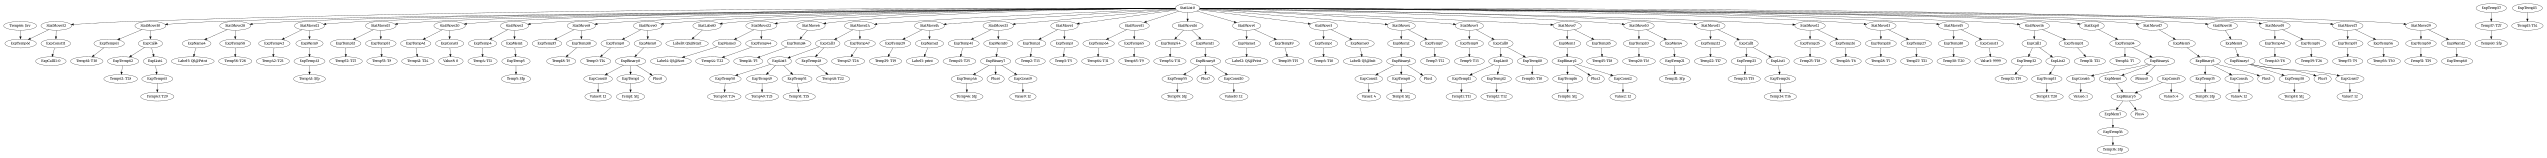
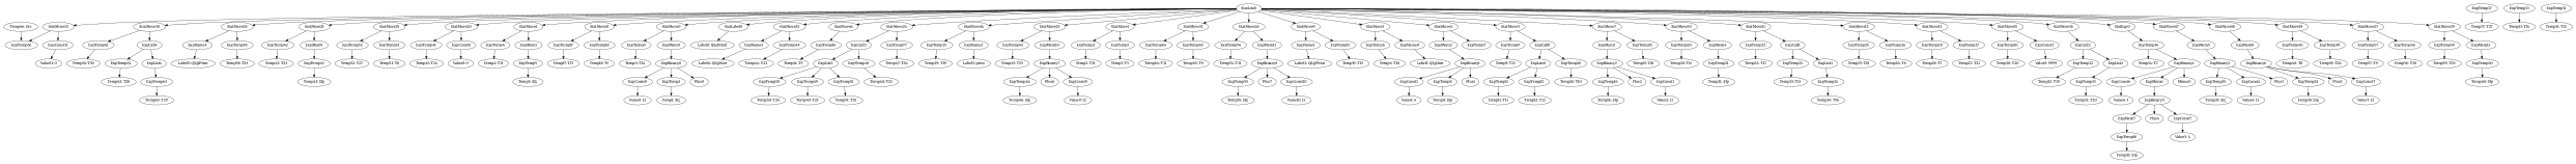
  digraph {
    fontname=Merriweather
    ordering=out
    node [fontname=Merriweather]
    edge [fontname=Merriweather]
    StatMove32
    ExpTemp66
    ExpConst11
-   "Value11: 0" [label="ExpCall11: 0"]
+   "Value11: 0"
    "Temp66: $rv"
    ExpTemp64
    "Temp64: T31"
    ExpTemp63
    "Temp63: T29"
    ExpTemp62
    "Temp62: T28"
    StatMove30
    ExpTemp61
    ExpCall4
    "Temp61: T30"
    ExpList4
    ExpName4
    "Label5: QS@Print"
    ExpTemp57
    "Temp57: T9"
    ExpTemp56
    "Temp56: T30"
    ExpBinary8
    ExpTemp55
    Plus7
    ExpConst10
    "Temp55: $fp"
    "Value10: 12"
    ExpTemp52
    "Temp52: T27"
    ExpTemp50
    "Temp50: T24"
    ExpList3
    ExpTemp49
    ExpTemp51
    "Temp49: T23"
    "Temp51: T25"
    ExpCall3
    ExpTemp48
    "Temp48: T22"
    ExpBinary7
    ExpTemp46
    Plus6
    ExpConst9
    "Temp46: $fp"
    "Value9: 12"
    ExpTemp60
    "Temp60: $fp"
    StatMove28
    ExpTemp58
    "Temp58: T28"
    ExpName3
    "Label4: QS@Sort"
    ExpTemp44
    "Temp44: T22"
    StatMove21
    ExpTemp42
    ExpMem9
    "Temp42: T23"
    ExpTemp43
    "Temp43: $fp"
    StatMove25
    ExpTemp53
    "Temp53: T8"
    StatMove20
    ExpTemp41
    ExpConst8
    "Temp41: T24"
    "Value8: 0"
    ExpTemp40
    "Temp40: T8"
    ExpName1
    "Label2: QS@Print"
    ExpTemp54
    "Temp54: T31"
    StatMove2
    ExpTemp4
    ExpMem1
    "Temp4: T11"
    ExpTemp5
    "Temp5: $fp"
    ExpTemp59
-   "Temp59: T29" [label="Temp51: T29"]
+   "Temp59: T29"
    StatMove8
    ExpTemp17
    ExpTemp18
+   "Temp17: T17"
    "Temp18: T6"
    StatMove0
    ExpTemp0
    ExpMem0
    "Temp0: T14"
    ExpBinary0
    ExpConst0
    ExpTemp1
    Plus0
    ExpTemp32
    "Temp32: T19"
    ExpMem3
    ExpBinary2
    ExpTemp16
    Plus2
    ExpConst2
    "Temp16: $fp"
    "Value2: 12"
    ExpTemp37
    "Temp37: T27"
    ExpTemp19
    "Temp19: T15"
    StatLabel0
    "Label0: QS@Start"
    ExpMem5
    ExpBinary3
    ExpTemp35
    ExpConst4
    Plus3
    "Temp35: $fp"
    "Value4: 12"
    StatMove22
    StatMove6
    ExpTemp14
    ExpTemp13
    "Temp13: T14"
    "Temp14: T5"
    ExpTemp6
    "Temp6: T10"
    StatMove24
-   ExpTemp47
+   ExpTemp47 [label=ExpTemp77]
    "Temp47: T26"
    ExpBinary6
    ExpTemp38
    Plus5
    ExpConst7
    "Temp38: $fp"
    "Value7: 12"
    ExpList0
    ExpTemp11
    ExpTemp12
    "Temp11: T11"
    "Temp12: T12"
    ExpTemp9
    "Temp9: T13"
    ExpTemp21
    "Temp21: $fp"
    ExpCall0
    ExpTemp10
    "Temp10: T10"
    StatMove14
    ExpTemp29
    ExpName2
    "Temp29: T19"
    "Label3: print"
    StatMove23
    ExpTemp45
    ExpMem10
    "Temp45: T25"
    ExpConst1
    "Value1: 4"
    StatMove1
    ExpTemp2
    ExpTemp3
    "Temp2: T13"
    "Temp3: T5"
    ExpTemp8
    "Temp8: $fp"
    StatMove31
    ExpTemp65
    "Temp65: T9"
    ExpBinary1
    Plus1
    "Value0: 12"
    ExpMem2
    ExpTemp33
    "Temp33: T20"
    StatMove26
    ExpMem11
    StatMove9
    ExpTemp34
    "Temp34: T7"
    ExpBinary4
    ExpConst6
    "Value6: 1"
    StatList0
    StatMove3
    StatMove4
    StatMove5
    StatMove7
    StatMove10
    StatMove11
    StatMove12
    StatMove13
    StatMove15
    StatMove16
    StatExp0
    StatMove17
    StatMove18
    StatMove19
    StatMove27
    StatMove29
    ExpName0
    ExpTemp7
    ExpTemp15
    ExpTemp20
    ExpMem4
    ExpTemp22
    ExpCall1
    ExpTemp25
    ExpTemp26
    ExpTemp28
    ExpTemp27
    ExpTemp30
    ExpConst3
    ExpCall2
    ExpTemp31
    ExpMem8
    ExpTemp39
    ExpMem12
    "Label1: QS@Init"
-   "Temp7: T12"
    "Temp15: T18"
    "Temp20: T16"
    "Temp22: T17"
    ExpTemp23
    ExpList1
    "Temp25: T18"
    "Temp26: T6"
    "Temp28: T7"
    "Temp27: T21"
    "Temp30: T20"
    "Value3: 9999"
    ExpList2
    "Temp31: T21"
    ExpMem6
    Minus0
    "Temp39: T26"
    "Temp1: $fp"
    "Temp23: T15"
    ExpTemp24
    "Temp24: T16"
    ExpBinary5
    ExpMem7
    Plus4
    ExpConst5
    ExpTemp36
    "Value5: 4"
    "Temp36: $fp"
    StatMove32 -> ExpTemp66
    StatMove32 -> ExpConst11
    ExpConst11 -> "Value11: 0"
    "Temp66: $rv" -> ExpTemp66
    ExpTemp64 -> "Temp64: T31"
    ExpTemp63 -> "Temp63: T29"
    ExpTemp62 -> "Temp62: T28"
    StatMove30 -> ExpTemp61
    StatMove30 -> ExpCall4
    ExpTemp61 -> "Temp61: T30"
    ExpCall4 -> ExpTemp62
    ExpCall4 -> ExpList4
    ExpList4 -> ExpTemp63
    ExpName4 -> "Label5: QS@Print"
    ExpTemp57 -> "Temp57: T9"
    ExpTemp56 -> "Temp56: T30"
    ExpBinary8 -> ExpTemp55
    ExpBinary8 -> Plus7
    ExpBinary8 -> ExpConst10
    ExpTemp55 -> "Temp55: $fp"
    ExpConst10 -> "Value10: 12"
    ExpTemp52 -> "Temp52: T27"
    ExpTemp50 -> "Temp50: T24"
    ExpList3 -> ExpTemp50
    ExpList3 -> ExpTemp49
    ExpList3 -> ExpTemp51
    ExpTemp49 -> "Temp49: T23"
    ExpTemp51 -> "Temp51: T25"
    ExpCall3 -> ExpList3
    ExpCall3 -> ExpTemp48
    ExpTemp48 -> "Temp48: T22"
    ExpBinary7 -> ExpTemp46
    ExpBinary7 -> Plus6
    ExpBinary7 -> ExpConst9
    ExpTemp46 -> "Temp46: $fp"
    ExpConst9 -> "Value9: 12"
-   "Temp37: T27" -> "Temp60: $fp"
+   ExpTemp60 -> "Temp60: $fp"
    StatMove28 -> ExpName4
    StatMove28 -> ExpTemp58
    ExpTemp58 -> "Temp58: T28"
    ExpName3 -> "Label4: QS@Sort"
    ExpTemp44 -> "Temp44: T22"
    StatMove21 -> ExpTemp42
    StatMove21 -> ExpMem9
    ExpTemp42 -> "Temp42: T23"
    ExpMem9 -> ExpTemp43
    ExpTemp43 -> "Temp43: $fp"
    StatMove25 -> ExpTemp52
    StatMove25 -> ExpTemp53
    ExpTemp53 -> "Temp53: T8"
    StatMove20 -> ExpTemp41
    StatMove20 -> ExpConst8
    ExpTemp41 -> "Temp41: T24"
    ExpConst8 -> "Value8: 0"
    ExpTemp40 -> "Temp40: T8"
    ExpName1 -> "Label2: QS@Print"
    ExpTemp54 -> "Temp54: T31"
    StatMove2 -> ExpTemp4
    StatMove2 -> ExpMem1
    ExpTemp4 -> "Temp4: T11"
    ExpMem1 -> ExpTemp5
    ExpTemp5 -> "Temp5: $fp"
    ExpTemp59 -> "Temp59: T29"
    StatMove8 -> ExpTemp17
    StatMove8 -> ExpTemp18
+   ExpTemp17 -> "Temp17: T17"
    ExpTemp18 -> "Temp18: T6"
    StatMove0 -> ExpTemp0
    StatMove0 -> ExpMem0
    ExpTemp0 -> "Temp0: T14"
    ExpMem0 -> ExpBinary0
    ExpBinary0 -> ExpConst0
    ExpBinary0 -> ExpTemp1
    ExpBinary0 -> Plus0
    ExpConst0 -> "Value0: 12"
    ExpTemp1 -> "Temp1: $fp"
    ExpTemp32 -> "Temp32: T19"
    ExpMem3 -> ExpBinary2
    ExpBinary2 -> ExpTemp16
    ExpBinary2 -> Plus2
    ExpBinary2 -> ExpConst2
    ExpTemp16 -> "Temp16: $fp"
    ExpConst2 -> "Value2: 12"
    ExpTemp37 -> "Temp37: T27"
    ExpTemp19 -> "Temp19: T15"
    StatLabel0 -> "Label0: QS@Start"
    ExpMem5 -> ExpBinary3
    ExpBinary3 -> ExpTemp35
    ExpBinary3 -> ExpConst4
    ExpBinary3 -> Plus3
    ExpTemp35 -> "Temp35: $fp"
    ExpConst4 -> "Value4: 12"
    StatMove22 -> ExpName3
    StatMove22 -> ExpTemp44
    StatMove6 -> ExpTemp14
    ExpTemp14 -> "Temp14: T5"
    ExpTemp13 -> "Temp13: T14"
    ExpTemp6 -> "Temp6: T10"
    StatMove24 -> ExpCall3
    StatMove24 -> ExpTemp47
    ExpTemp47 -> "Temp47: T26"
    ExpBinary6 -> ExpTemp38
    ExpBinary6 -> Plus5
    ExpBinary6 -> ExpConst7
    ExpTemp38 -> "Temp38: $fp"
    ExpConst7 -> "Value7: 12"
    ExpList0 -> ExpTemp11
    ExpList0 -> ExpTemp12
    ExpTemp11 -> "Temp11: T11"
    ExpTemp12 -> "Temp12: T12"
    ExpTemp9 -> "Temp9: T13"
    ExpTemp21 -> "Temp21: $fp"
    ExpCall0 -> ExpList0
    ExpCall0 -> ExpTemp10
    ExpTemp10 -> "Temp10: T10"
    StatMove14 -> ExpTemp29
    StatMove14 -> ExpName2
    ExpTemp29 -> "Temp29: T19"
    ExpName2 -> "Label3: print"
    StatMove23 -> ExpTemp45
    StatMove23 -> ExpMem10
    ExpTemp45 -> "Temp45: T25"
    ExpMem10 -> ExpBinary7
    ExpConst1 -> "Value1: 4"
    StatMove1 -> ExpTemp2
    StatMove1 -> ExpTemp3
    ExpTemp2 -> "Temp2: T13"
    ExpTemp3 -> "Temp3: T5"
    ExpTemp8 -> "Temp8: $fp"
    StatMove31 -> ExpTemp64
    StatMove31 -> ExpTemp65
    ExpTemp65 -> "Temp65: T9"
    ExpBinary1 -> ExpConst1
    ExpBinary1 -> ExpTemp8
    ExpBinary1 -> Plus1
    ExpMem2 -> ExpBinary1
    ExpTemp33 -> "Temp33: T20"
    StatMove26 -> ExpTemp54
    StatMove26 -> ExpMem11
    ExpMem11 -> ExpBinary8
    StatMove9 -> ExpName1
    StatMove9 -> ExpTemp19
    ExpTemp34 -> "Temp34: T7"
    ExpTemp34 -> ExpBinary4
    ExpBinary4 -> ExpConst6
    ExpBinary4 -> ExpMem6
    ExpBinary4 -> Minus0
    ExpConst6 -> "Value6: 1"
    StatList0 -> StatMove32
    StatList0 -> StatMove30
    StatList0 -> StatMove28
    StatList0 -> StatMove21
    StatList0 -> StatMove25
    StatList0 -> StatMove20
    StatList0 -> StatMove2
    StatList0 -> StatMove8
    StatList0 -> StatMove0
    StatList0 -> StatLabel0
    StatList0 -> StatMove22
    StatList0 -> StatMove6
    StatList0 -> StatMove24
    StatList0 -> StatMove14
    StatList0 -> StatMove23
    StatList0 -> StatMove1
    StatList0 -> StatMove31
    StatList0 -> StatMove26
    StatList0 -> StatMove9
    StatList0 -> StatMove3
    StatList0 -> StatMove4
    StatList0 -> StatMove5
    StatList0 -> StatMove7
    StatList0 -> StatMove10
    StatList0 -> StatMove11
    StatList0 -> StatMove12
    StatList0 -> StatMove13
    StatList0 -> StatMove15
    StatList0 -> StatMove16
    StatList0 -> StatExp0
    StatList0 -> StatMove17
    StatList0 -> StatMove18
    StatList0 -> StatMove19
    StatList0 -> StatMove27
    StatList0 -> StatMove29
    StatMove3 -> ExpTemp6
    StatMove3 -> ExpName0
    StatMove4 -> ExpMem2
    StatMove4 -> ExpTemp7
    StatMove5 -> ExpTemp9
    StatMove5 -> ExpCall0
    StatMove7 -> ExpMem3
    StatMove7 -> ExpTemp15
    StatMove10 -> ExpTemp20
    StatMove10 -> ExpMem4
    StatMove11 -> ExpTemp22
    StatMove11 -> ExpCall1
    StatMove12 -> ExpTemp25
    StatMove12 -> ExpTemp26
    StatMove13 -> ExpTemp28
    StatMove13 -> ExpTemp27
    StatMove15 -> ExpTemp30
    StatMove15 -> ExpConst3
    StatMove16 -> ExpCall2
-   StatMove16 -> ExpTemp31
    StatExp0 -> ExpTemp34
    StatMove17 -> ExpMem5
    StatMove18 -> ExpMem8
    StatMove19 -> ExpTemp40
    StatMove19 -> ExpTemp39
    StatMove27 -> ExpTemp57
    StatMove27 -> ExpTemp56
    StatMove29 -> ExpTemp59
    StatMove29 -> ExpMem12
    ExpName0 -> "Label1: QS@Init"
-   ExpTemp7 -> "Temp7: T12"
    ExpTemp15 -> "Temp15: T18"
    ExpTemp20 -> "Temp20: T16"
    ExpMem4 -> ExpTemp21
    ExpTemp22 -> "Temp22: T17"
    ExpCall1 -> ExpTemp23
    ExpCall1 -> ExpList1
    ExpTemp25 -> "Temp25: T18"
    ExpTemp26 -> "Temp26: T6"
    ExpTemp28 -> "Temp28: T7"
    ExpTemp27 -> "Temp27: T21"
    ExpTemp30 -> "Temp30: T20"
    ExpConst3 -> "Value3: 9999"
    ExpCall2 -> ExpTemp32
    ExpCall2 -> ExpList2
    ExpTemp31 -> "Temp31: T21"
    ExpMem8 -> ExpBinary6
    ExpTemp39 -> "Temp39: T26"
    ExpMem12 -> ExpTemp60
    ExpTemp23 -> "Temp23: T15"
    ExpList1 -> ExpTemp24
    ExpList2 -> ExpTemp33
    ExpMem6 -> ExpBinary5
    ExpTemp24 -> "Temp24: T16"
    ExpBinary5 -> ExpMem7
    ExpBinary5 -> Plus4
-   ExpConst5 -> ExpBinary5
+   ExpBinary5 -> ExpConst5
    ExpMem7 -> ExpTemp36
    ExpConst5 -> "Value5: 4"
    ExpTemp36 -> "Temp36: $fp"
  }
